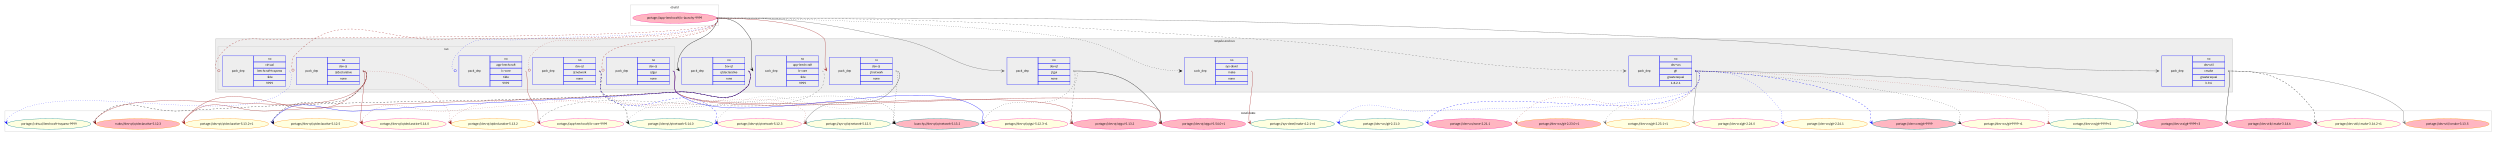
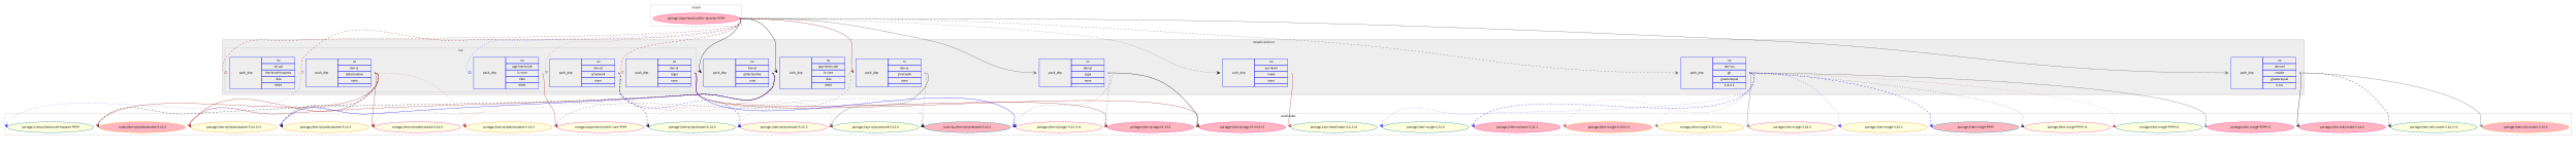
  digraph {
    compound=true
    concentrate=true
    fontname="IBM Plex Sans"
    fontsize=10
    newrank=true
    rankdir=TB
    ranksep=1.5
    node [color=deeppink fillcolor=lightyellow fontname="IBM Plex Sans" fontsize=10 style=filled]
    edge [arrowhead=vee color=brown fontname="IBM Plex Sans" headport=w style=solid tailport=e weight=100]
    n1 [fillcolor=lightpink label="portage://app-leechcraft/lc-launchy-9999" width=4]
    n2 [color=blue label=<<TABLE BORDER="0" CELLBORDER="1" CELLSPACING="0" CELLPADDING="4" WIDTH="220"><TR><TD ROWSPAN="6" CELLPADDING="30">pack_dep</TD></TR><TR><TD WIDTH="110">no</TD></TR><TR><TD>app-leechcraft</TD></TR><TR><TD>lc-core</TD></TR><TR><TD>tilde</TD></TR><TR><TD>9999</TD></TR></TABLE>> shape=none fillcolor="" style=""]
    n3 [color=blue label=<<TABLE BORDER="0" CELLBORDER="1" CELLSPACING="0" CELLPADDING="4" WIDTH="220"><TR><TD ROWSPAN="6" CELLPADDING="30">pack_dep</TD></TR><TR><TD WIDTH="110">no</TD></TR><TR><TD>dev-qt</TD></TR><TR><TD>qtdeclarative</TD></TR><TR><TD>none</TD></TR><TR><TD></TD></TR></TABLE>> shape=none fillcolor="" style=""]
    n4 [color=blue label=<<TABLE BORDER="0" CELLBORDER="1" CELLSPACING="0" CELLPADDING="4" WIDTH="220"><TR><TD ROWSPAN="6" CELLPADDING="30">pack_dep</TD></TR><TR><TD WIDTH="110">no</TD></TR><TR><TD>dev-qt</TD></TR><TR><TD>qtgui</TD></TR><TR><TD>none</TD></TR><TR><TD></TD></TR></TABLE>> shape=none fillcolor="" style=""]
    n5 [color=blue label=<<TABLE BORDER="0" CELLBORDER="1" CELLSPACING="0" CELLPADDING="4" WIDTH="220"><TR><TD ROWSPAN="6" CELLPADDING="30">pack_dep</TD></TR><TR><TD WIDTH="110">no</TD></TR><TR><TD>dev-qt</TD></TR><TR><TD>qtnetwork</TD></TR><TR><TD>none</TD></TR><TR><TD></TD></TR></TABLE>> shape=none fillcolor="" style=""]
    n6 [color=blue label=<<TABLE BORDER="0" CELLBORDER="1" CELLSPACING="0" CELLPADDING="4" WIDTH="220"><TR><TD ROWSPAN="6" CELLPADDING="30">pack_dep</TD></TR><TR><TD WIDTH="110">no</TD></TR><TR><TD>dev-util</TD></TR><TR><TD>cmake</TD></TR><TR><TD>greaterequal</TD></TR><TR><TD>3.9.6</TD></TR></TABLE>> shape=none fillcolor="" style=""]
    n7 [color=blue label=<<TABLE BORDER="0" CELLBORDER="1" CELLSPACING="0" CELLPADDING="4" WIDTH="220"><TR><TD ROWSPAN="6" CELLPADDING="30">pack_dep</TD></TR><TR><TD WIDTH="110">no</TD></TR><TR><TD>dev-vcs</TD></TR><TR><TD>git</TD></TR><TR><TD>greaterequal</TD></TR><TR><TD>1.8.2.1</TD></TR></TABLE>> shape=none fillcolor="" style=""]
    n8 [color=blue label=<<TABLE BORDER="0" CELLBORDER="1" CELLSPACING="0" CELLPADDING="4" WIDTH="220"><TR><TD ROWSPAN="6" CELLPADDING="30">pack_dep</TD></TR><TR><TD WIDTH="110">no</TD></TR><TR><TD>sys-devel</TD></TR><TR><TD>make</TD></TR><TR><TD>none</TD></TR><TR><TD></TD></TR></TABLE>> shape=none fillcolor="" style=""]
    n9 [color=blue label=<<TABLE BORDER="0" CELLBORDER="1" CELLSPACING="0" CELLPADDING="4" WIDTH="220"><TR><TD ROWSPAN="6" CELLPADDING="30">pack_dep</TD></TR><TR><TD WIDTH="110">no</TD></TR><TR><TD>virtual</TD></TR><TR><TD>leechcraft-trayarea</TD></TR><TR><TD>tilde</TD></TR><TR><TD>9999</TD></TR></TABLE>> shape=none fillcolor="" style=""]
    n10 [color=blue label=<<TABLE BORDER="0" CELLBORDER="1" CELLSPACING="0" CELLPADDING="4" WIDTH="220"><TR><TD ROWSPAN="6" CELLPADDING="30">pack_dep</TD></TR><TR><TD WIDTH="110">no</TD></TR><TR><TD>app-leechcraft</TD></TR><TR><TD>lc-core</TD></TR><TR><TD>tilde</TD></TR><TR><TD>9999</TD></TR></TABLE>> shape=none fillcolor="" style=""]
    n11 [color=blue label=<<TABLE BORDER="0" CELLBORDER="1" CELLSPACING="0" CELLPADDING="4" WIDTH="220"><TR><TD ROWSPAN="6" CELLPADDING="30">pack_dep</TD></TR><TR><TD WIDTH="110">no</TD></TR><TR><TD>dev-qt</TD></TR><TR><TD>qtdeclarative</TD></TR><TR><TD>none</TD></TR><TR><TD></TD></TR></TABLE>> shape=none fillcolor="" style=""]
    n12 [color=blue label=<<TABLE BORDER="0" CELLBORDER="1" CELLSPACING="0" CELLPADDING="4" WIDTH="220"><TR><TD ROWSPAN="6" CELLPADDING="30">pack_dep</TD></TR><TR><TD WIDTH="110">no</TD></TR><TR><TD>dev-qt</TD></TR><TR><TD>qtgui</TD></TR><TR><TD>none</TD></TR><TR><TD></TD></TR></TABLE>> shape=none fillcolor="" style=""]
    n13 [color=blue label=<<TABLE BORDER="0" CELLBORDER="1" CELLSPACING="0" CELLPADDING="4" WIDTH="220"><TR><TD ROWSPAN="6" CELLPADDING="30">pack_dep</TD></TR><TR><TD WIDTH="110">no</TD></TR><TR><TD>dev-qt</TD></TR><TR><TD>qtnetwork</TD></TR><TR><TD>none</TD></TR><TR><TD></TD></TR></TABLE>> shape=none fillcolor="" style=""]
    n14 [label="portage://app-leechcraft/lc-core-9999" width=4]
    n15 [label="portage://dev-qt/qtdeclarative-5.14.0" width=4]
    n16 [color=darkorange label="portage://dev-qt/qtdeclarative-5.13.2-r1" width=4]
    n17 [color=darkorange label="portage://dev-qt/qtdeclarative-5.13.2" width=4]
    n18 [color=darkorange label="portage://dev-qt/qtdeclarative-5.12.5" width=4]
    n19 [color=darkorange fillcolor=lightpink label="make://dev-qt/qtdeclarative-5.12.3" width=4]
    n20 [fillcolor=lightpink label="portage://dev-qt/qtgui-5.54.0-r1" width=4]
    n21 [fillcolor=lightpink label="portage://dev-qt/qtgui-5.13.2" width=4]
    n22 [label="portage://dev-qt/qtgui-5.12.3-r1" width=4]
    n23 [color=teal label="portage://dev-qt/qtnetwork-5.14.0" width=4]
    n24 [color=teal fillcolor=lightpink label="launchy://dev-qt/qtnetwork-5.13.2" width=4]
    n25 [color=teal label="portage://sys-qt/qtnetwork-5.12.5" width=4]
    n26 [label="portage://dev-qt/qtnetwork-5.12.3" width=4]
-   n27 [label="portage://dev-util/cmake-3.16.2-r1" width=4]
+   n27 [color=teal label="portage://dev-util/cmake-3.16.2-r1" width=4]
    n28 [fillcolor=lightpink label="portage://dev-util/cmake-3.14.6" width=4]
    n29 [color=darkorange fillcolor=lightpink label="portage://dev-util/cmake-3.13.5" width=4]
    n30 [fillcolor=lightpink label="portage://dev-vcs/git-9999-r3" width=4]
    n31 [color=teal label="portage://dev-vcs/git-9999-r2" width=4]
    n32 [label="portage://dev-vcs/git-9999-r1" width=4]
-   n33 [color=teal fillcolor=lightpink label="portage://dev-core/git-9999" width=4]
+   n33 [color=teal fillcolor=lightpink label="portage://dev-vcs/git-9999" width=4]
    n34 [color=darkorange label="portage://dev-vcs/git-2.24.1" width=4]
    n35 [label="portage://dev-vcs/git-2.24.0" width=4]
    n36 [color=darkorange label="portage://dev-vcs/git-2.23.1-r1" width=4]
    n37 [color=darkorange fillcolor=lightpink label="portage://dev-vcs/git-2.23.0-r1" width=4]
    n38 [fillcolor=lightpink label="portage://dev-vcs/none-2.21.1" width=4]
    n39 [color=teal label="portage://dev-vcs/git-2.21.0" width=4]
    n40 [color=teal label="portage://sys-devel/make-4.2.1-r4" width=4]
    n41 [color=teal label="portage://virtual/leechcraft-trayarea-9999" width=4]
    subgraph cluster_1 {
      color=gray
      label=<<i>ebuild</i>>
      n1
    }
    subgraph cluster_2 {
      color=gray
      label=<<i>dependencies</i>>
      subgraph cluster_3 {
        color=gray
        fillcolor="#eeeeee"
        label=<<i>compile</i>>
        style=filled
        subgraph sub_4 {
          color=gray
          fillcolor="#eeeeee"
          label=<<i>compile</i>>
          style=filled
          n2
        }
        subgraph sub_5 {
          color=gray
          fillcolor="#eeeeee"
          label=<<i>compile</i>>
          style=filled
          n3
        }
        subgraph sub_6 {
          color=gray
          fillcolor="#eeeeee"
          label=<<i>compile</i>>
          style=filled
          n4
        }
        subgraph sub_7 {
          color=gray
          fillcolor="#eeeeee"
          label=<<i>compile</i>>
          style=filled
          n5
        }
        subgraph sub_8 {
          color=gray
          fillcolor="#eeeeee"
          label=<<i>compile</i>>
          style=filled
          n6
        }
        subgraph sub_9 {
          color=gray
          fillcolor="#eeeeee"
          label=<<i>compile</i>>
          style=filled
          n7
        }
        subgraph sub_10 {
          color=gray
          fillcolor="#eeeeee"
          label=<<i>compile</i>>
          style=filled
          n8
        }
      }
      subgraph cluster_11 {
        color=gray
        fillcolor="#eeeeee"
        label=<<i>compile and run</i>>
        style=filled
      }
      subgraph cluster_12 {
        color=gray
        fillcolor="#eeeeee"
        label=<<i>run</i>>
        style=filled
        subgraph sub_13 {
          color=gray
          fillcolor="#eeeeee"
          label=<<i>run</i>>
          style=filled
          n9
        }
        subgraph sub_14 {
          color=gray
          fillcolor="#eeeeee"
          label=<<i>run</i>>
          style=filled
          n10
        }
        subgraph sub_15 {
          color=gray
          fillcolor="#eeeeee"
          label=<<i>run</i>>
          style=filled
          n11
        }
        subgraph sub_16 {
          color=gray
          fillcolor="#eeeeee"
          label=<<i>run</i>>
          style=filled
          n12
        }
        subgraph sub_17 {
          color=gray
          fillcolor="#eeeeee"
          label=<<i>run</i>>
          style=filled
          n13
        }
      }
    }
    subgraph cluster_18 {
      color=gray
      label=<<i>candidates</i>>
      rank=same
      subgraph sub_19 {
        color=black
        label=<<i>candidates</i>>
        nodesep=1
        rank=same
        n14
      }
      subgraph sub_20 {
        color=black
        label=<<i>candidates</i>>
        nodesep=1
        rank=same
        n15
        n16
        n17
        n18
        n19
      }
      subgraph sub_21 {
        color=black
        label=<<i>candidates</i>>
        nodesep=1
        rank=same
        n15
        n16
        n17
        n18
        n19
      }
      subgraph sub_22 {
        color=black
        label=<<i>candidates</i>>
        nodesep=1
        rank=same
        n20
        n21
        n22
      }
      subgraph sub_23 {
        color=black
        label=<<i>candidates</i>>
        nodesep=1
        rank=same
        n23
        n24
        n25
        n26
      }
      subgraph sub_24 {
        color=black
        label=<<i>candidates</i>>
        nodesep=1
        rank=same
        n27
        n28
        n29
      }
      subgraph sub_25 {
        color=black
        label=<<i>candidates</i>>
        nodesep=1
        rank=same
        n30
        n31
        n32
        n33
        n34
        n35
        n36
        n37
        n38
        n39
      }
      subgraph sub_26 {
        color=black
        label=<<i>candidates</i>>
        nodesep=1
        rank=same
        n40
      }
      subgraph sub_27 {
        color=black
        label=<<i>candidates</i>>
        nodesep=1
        rank=same
        n14
      }
      subgraph sub_28 {
        color=black
        label=<<i>candidates</i>>
        nodesep=1
        rank=same
        n20
        n21
        n22
      }
      subgraph sub_29 {
        color=black
        label=<<i>candidates</i>>
        nodesep=1
        rank=same
        n23
        n24
        n25
        n26
      }
      subgraph sub_30 {
        color=black
        label=<<i>candidates</i>>
        nodesep=1
        rank=same
        n41
      }
    }
    n1 -> n2 [color=black weight=20]
    n1 -> n3 [color=black weight=20]
    n1 -> n4 [color=gray40 weight=20]
    n1 -> n5 [weight=20]
    n1 -> n6 [color=gray40 weight=20]
    n1 -> n7 [color=gray40 style=dashed weight=20]
    n1 -> n8 [color=black style=dotted weight=20]
    n1 -> n9 [arrowhead=odot style=dashed weight=20]
    n1 -> n10 [arrowhead=odot color=blue style=dotted weight=20]
    n1 -> n11 [arrowhead=odot style=dashed weight=20]
    n1 -> n12 [arrowhead=odot style=dashed weight=20]
    n1 -> n13 [arrowhead=odot style=dotted weight=20]
    n2 -> n14 [color=gray40 style=dashed]
    n3 -> n15 [style=dotted]
    n3 -> n16
    n3 -> n17 [style=dotted]
    n3 -> n18 [color=blue]
    n3 -> n19 [color=black style=dashed]
    n4 -> n20 [color=black]
    n4 -> n21 [color=gray40 style=dashed]
    n4 -> n22 [color=black style=dotted]
    n5 -> n23 [color=gray40 style=dotted]
    n5 -> n24 [color=black style=dotted]
    n5 -> n25 [color=gray40]
    n5 -> n26 [color=gray40 style=dotted]
    n6 -> n27 [color=black style=dashed]
    n6 -> n28 [color=black]
    n6 -> n29 [color=gray40]
    n7 -> n30 [color=gray40]
    n7 -> n31 [style=dotted]
    n7 -> n32 [color=black style=dotted]
    n7 -> n33 [color=blue style=dashed]
    n7 -> n34 [color=blue style=dotted]
    n7 -> n35 [color=gray40]
    n7 -> n36 [color=gray40 style=dotted]
    n7 -> n37 [style=dotted]
    n7 -> n38 [color=blue style=dashed]
    n7 -> n39 [color=blue style=dotted]
    n8 -> n40
    n9 -> n41 [color=blue style=dotted]
    n10 -> n14
    n11 -> n15
    n11 -> n16
    n11 -> n17 [style=dotted]
    n11 -> n18 [color=black style=dashed]
    n11 -> n19
    n12 -> n20
    n12 -> n21
    n12 -> n22 [color=blue]
    n13 -> n23 [color=black style=dashed]
    n13 -> n24 [color=black style=dotted]
    n13 -> n25 [style=dotted]
    n13 -> n26 [color=blue style=dashed]
  }
